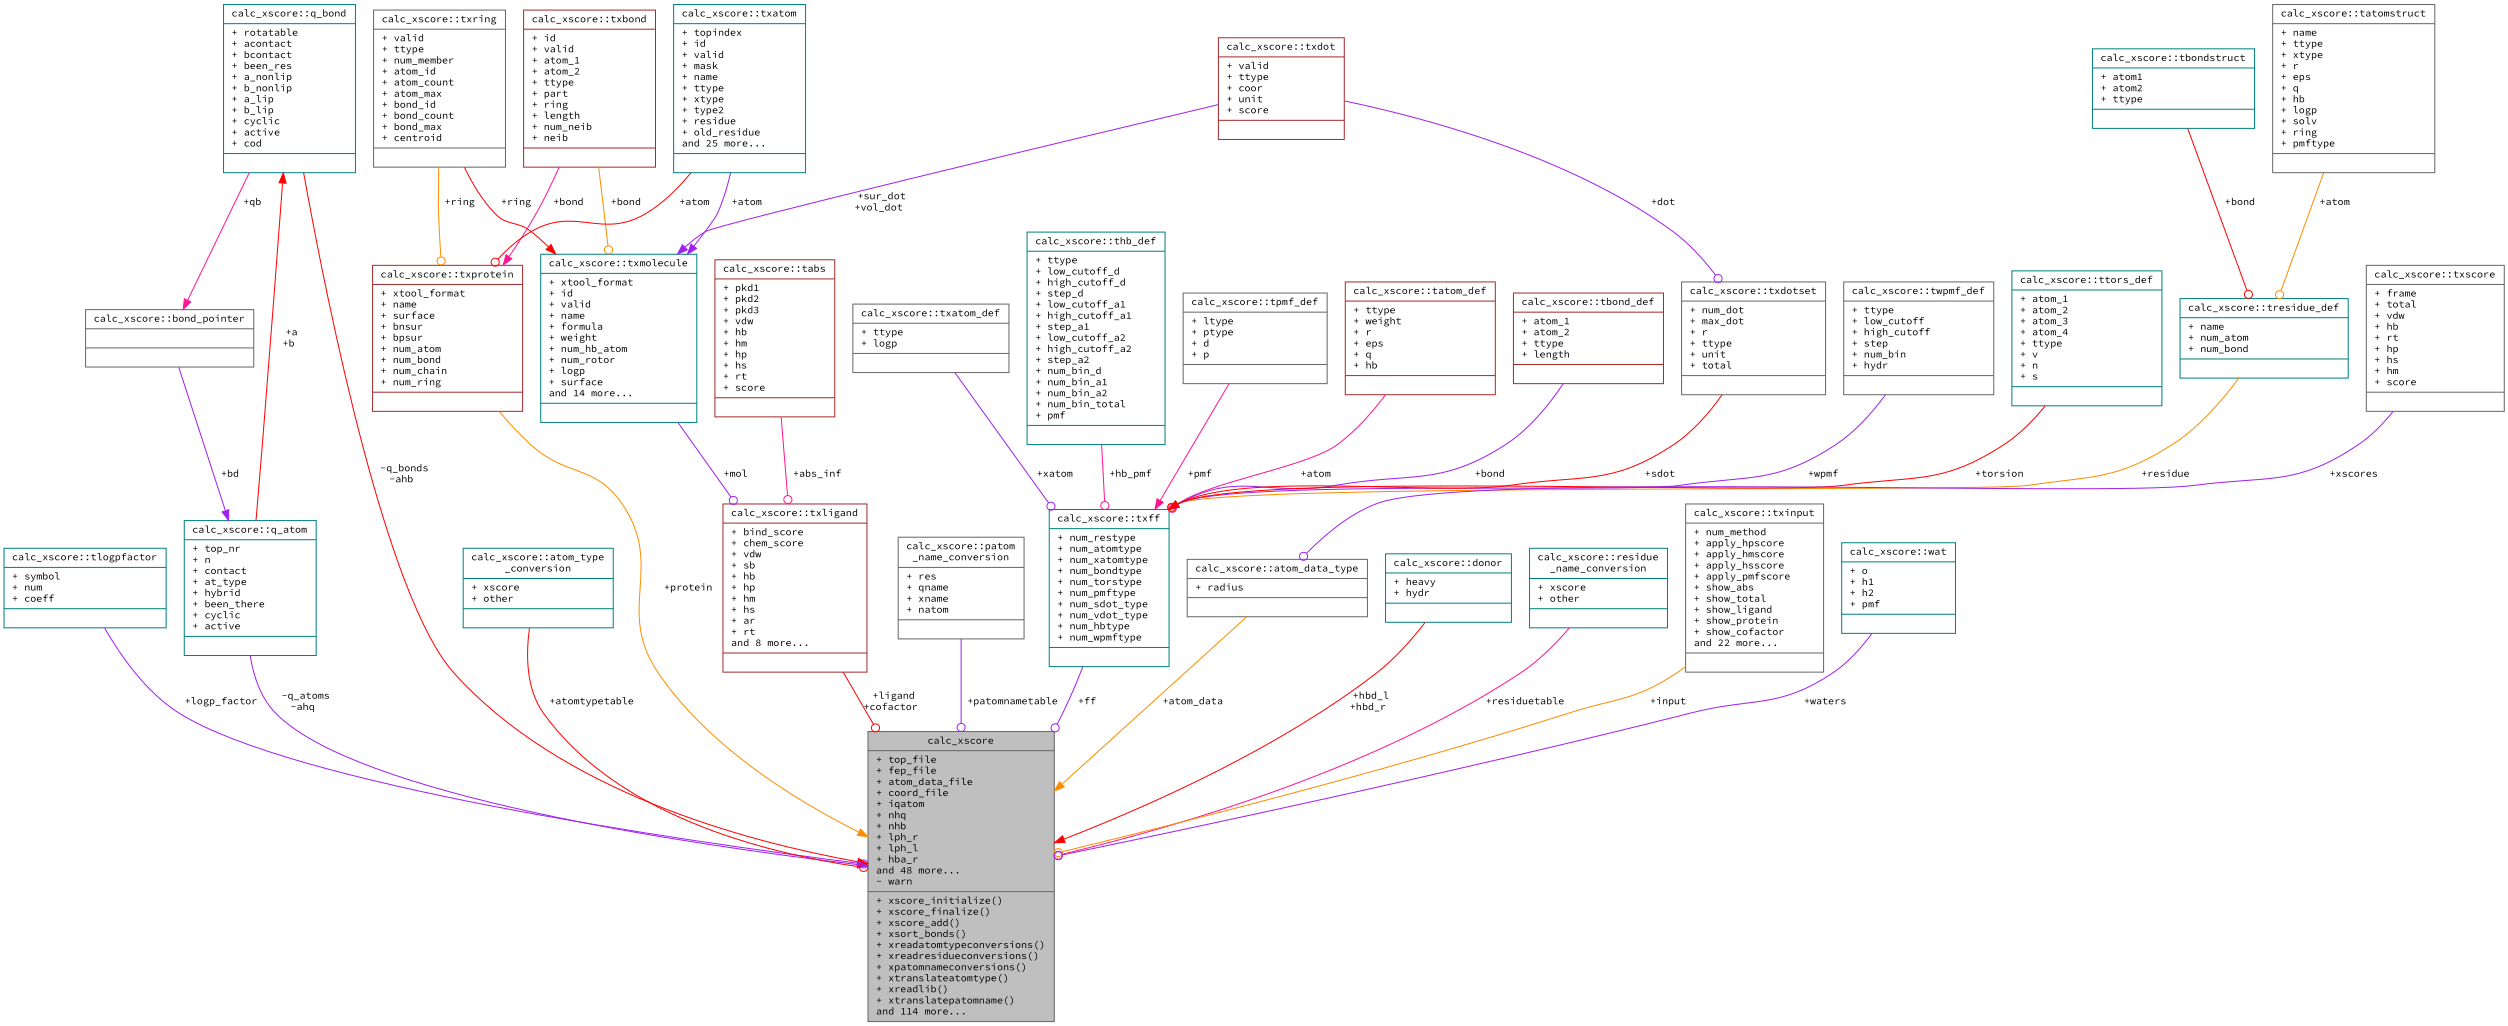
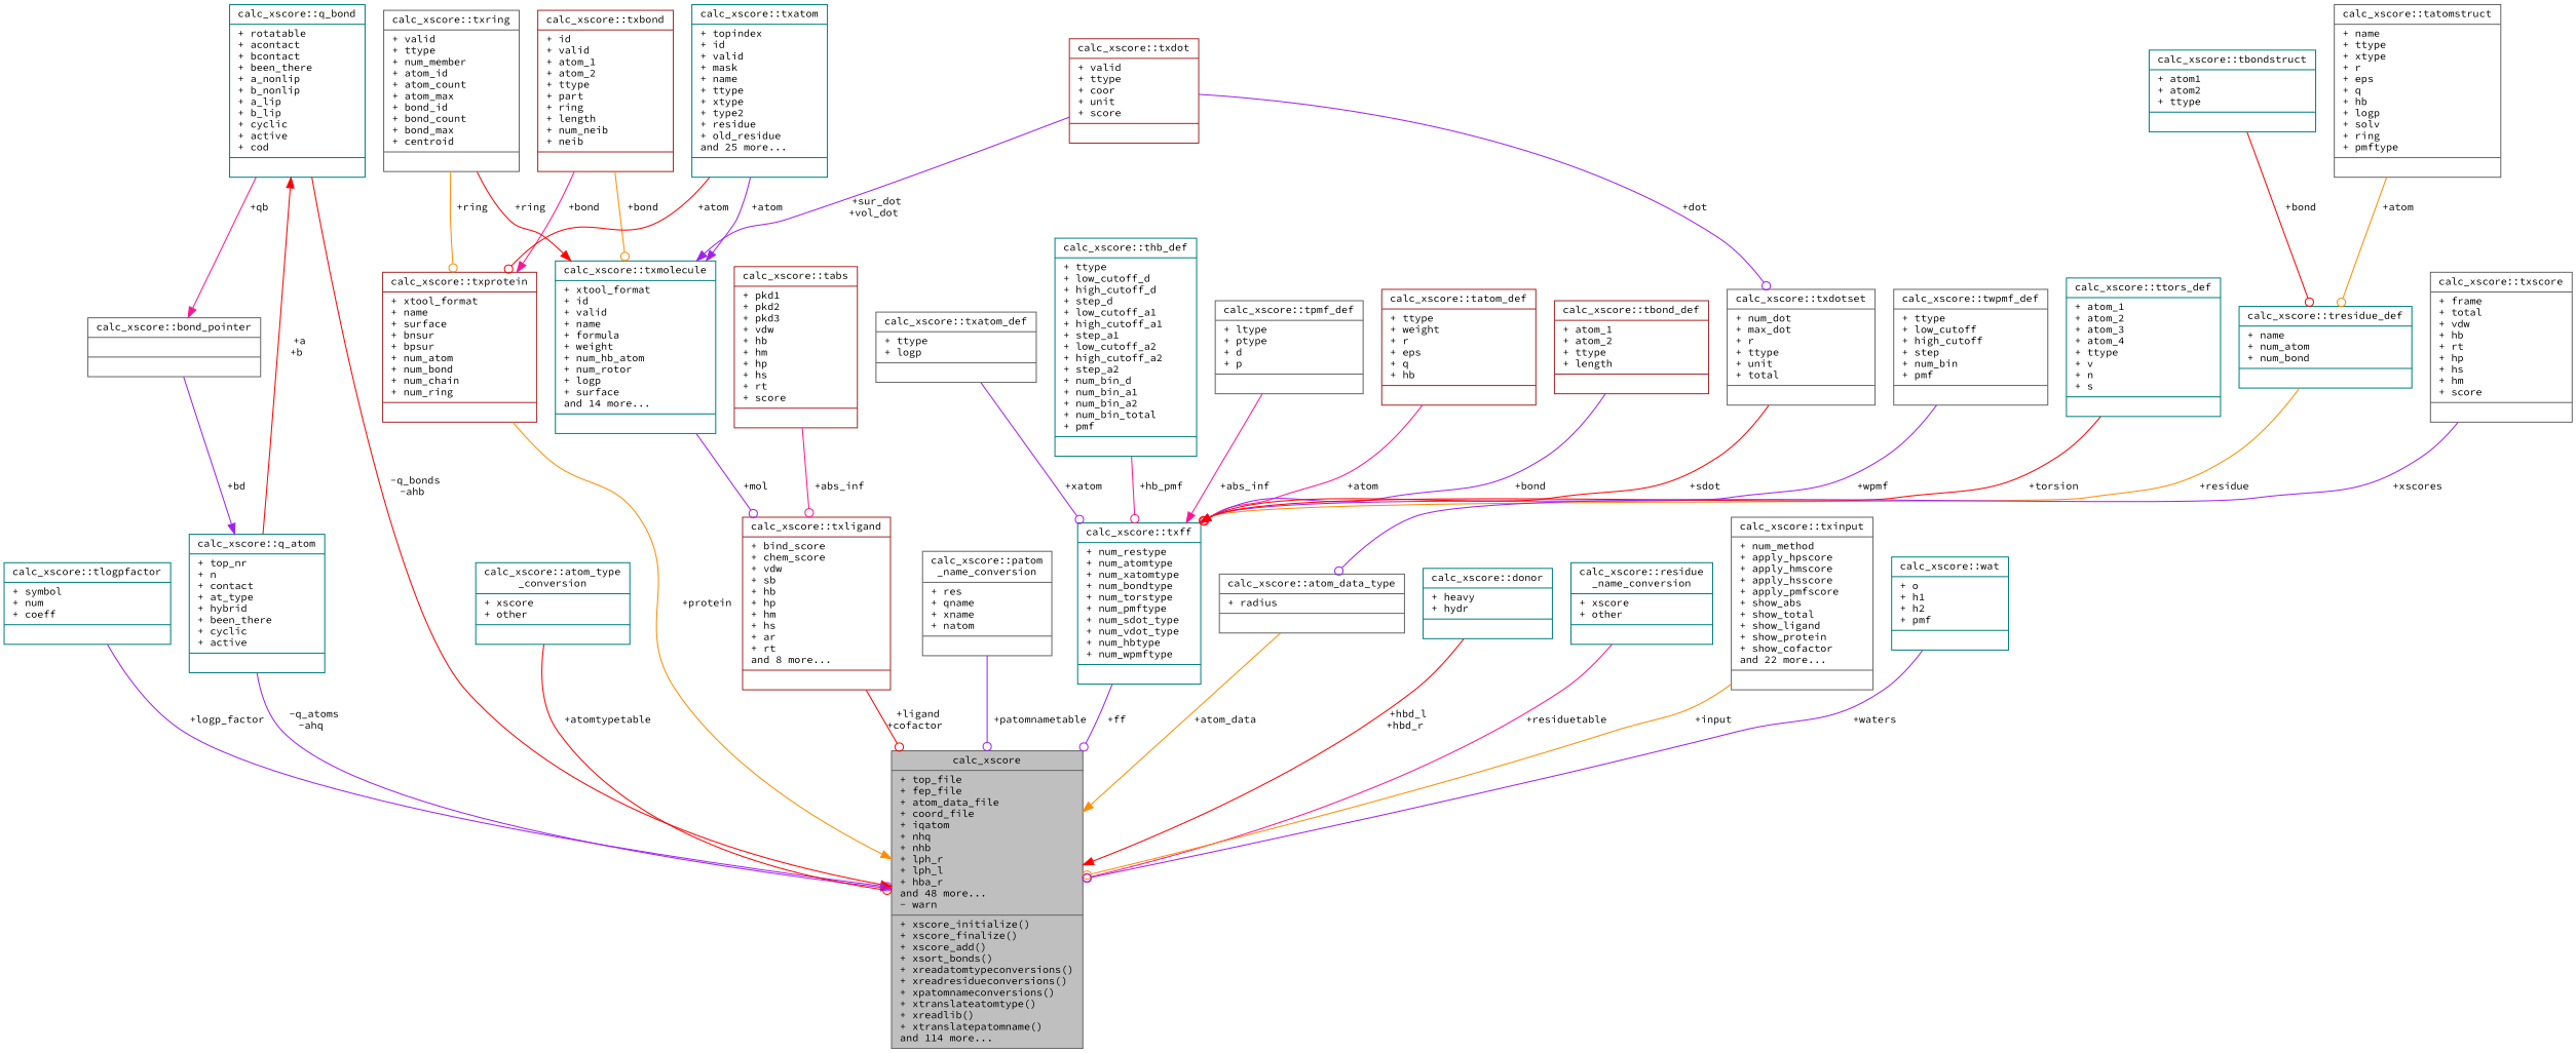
  digraph {
    fontname="Source Code Pro"
    node [color=teal fillcolor=white fontname="Source Code Pro" fontsize=10 shape=record style=filled]
    edge [arrowhead=odot color=purple fontname="Source Code Pro" fontsize=10 labelfontname=Helvetica labelfontsize=10 style=solid]
    n1 [color=gray40 fillcolor=grey75 fontcolor=black height=0.2 label="{calc_xscore\n|+ top_file\l+ fep_file\l+ atom_data_file\l+ coord_file\l+ iqatom\l+ nhq\l+ nhb\l+ lph_r\l+ lph_l\l+ hba_r\land 48 more...\l- warn\l|+ xscore_initialize()\l+ xscore_finalize()\l+ xscore_add()\l+ xsort_bonds()\l+ xreadatomtypeconversions()\l+ xreadresidueconversions()\l+ xpatomnameconversions()\l+ xtranslateatomtype()\l+ xreadlib()\l+ xtranslatepatomname()\land 114 more...\l}" width=0.4]
    n2 [height=0.2 label="{calc_xscore::tlogpfactor\n|+ symbol\l+ num\l+ coeff\l|}" width=0.4]
-   n3 [height=0.2 label="{calc_xscore::q_bond\n|+ rotatable\l+ acontact\l+ bcontact\l+ been_res\l+ a_nonlip\l+ b_nonlip\l+ a_lip\l+ b_lip\l+ cyclic\l+ active\l+ cod\l|}" width=0.4]
+   n3 [height=0.2 label="{calc_xscore::q_bond\n|+ rotatable\l+ acontact\l+ bcontact\l+ been_there\l+ a_nonlip\l+ b_nonlip\l+ a_lip\l+ b_lip\l+ cyclic\l+ active\l+ cod\l|}" width=0.4]
    n4 [color=gray40 height=0.2 label="{calc_xscore::bond_pointer\n||}" width=0.4]
    n5 [height=0.2 label="{calc_xscore::q_atom\n|+ top_nr\l+ n\l+ contact\l+ at_type\l+ hybrid\l+ been_there\l+ cyclic\l+ active\l|}" width=0.4]
    n6 [height=0.2 label="{calc_xscore::atom_type\l_conversion\n|+ xscore\l+ other\l|}" width=0.4]
    n7 [color=brown height=0.2 label="{calc_xscore::txprotein\n|+ xtool_format\l+ name\l+ surface\l+ bnsur\l+ bpsur\l+ num_atom\l+ num_bond\l+ num_chain\l+ num_ring\l|}" width=0.4]
    n8 [color=gray40 height=0.2 label="{calc_xscore::txring\n|+ valid\l+ ttype\l+ num_member\l+ atom_id\l+ atom_count\l+ atom_max\l+ bond_id\l+ bond_count\l+ bond_max\l+ centroid\l|}" width=0.4]
    n9 [height=0.2 label="{calc_xscore::txmolecule\n|+ xtool_format\l+ id\l+ valid\l+ name\l+ formula\l+ weight\l+ num_hb_atom\l+ num_rotor\l+ logp\l+ surface\land 14 more...\l|}" width=0.4]
    n10 [color=brown height=0.2 label="{calc_xscore::txligand\n|+ bind_score\l+ chem_score\l+ vdw\l+ sb\l+ hb\l+ hp\l+ hm\l+ hs\l+ ar\l+ rt\land 8 more...\l|}" width=0.4]
    n11 [color=brown height=0.2 label="{calc_xscore::txbond\n|+ id\l+ valid\l+ atom_1\l+ atom_2\l+ ttype\l+ part\l+ ring\l+ length\l+ num_neib\l+ neib\l|}" width=0.4]
    n12 [height=0.2 label="{calc_xscore::txatom\n|+ topindex\l+ id\l+ valid\l+ mask\l+ name\l+ ttype\l+ xtype\l+ type2\l+ residue\l+ old_residue\land 25 more...\l|}" width=0.4]
    n13 [color=gray40 height=0.2 label="{calc_xscore::patom\l_name_conversion\n|+ res\l+ qname\l+ xname\l+ natom\l|}" width=0.4]
    n14 [height=0.2 label="{calc_xscore::txff\n|+ num_restype\l+ num_atomtype\l+ num_xatomtype\l+ num_bondtype\l+ num_torstype\l+ num_pmftype\l+ num_sdot_type\l+ num_vdot_type\l+ num_hbtype\l+ num_wpmftype\l|}" width=0.4]
    n15 [color=gray40 height=0.2 label="{calc_xscore::txatom_def\n|+ ttype\l+ logp\l|}" width=0.4]
    n16 [height=0.2 label="{calc_xscore::thb_def\n|+ ttype\l+ low_cutoff_d\l+ high_cutoff_d\l+ step_d\l+ low_cutoff_a1\l+ high_cutoff_a1\l+ step_a1\l+ low_cutoff_a2\l+ high_cutoff_a2\l+ step_a2\l+ num_bin_d\l+ num_bin_a1\l+ num_bin_a2\l+ num_bin_total\l+ pmf\l|}" width=0.4]
    n17 [color=gray40 height=0.2 label="{calc_xscore::tpmf_def\n|+ ltype\l+ ptype\l+ d\l+ p\l|}" width=0.4]
    n18 [color=brown height=0.2 label="{calc_xscore::tatom_def\n|+ ttype\l+ weight\l+ r\l+ eps\l+ q\l+ hb\l|}" width=0.4]
    n19 [color=brown height=0.2 label="{calc_xscore::tbond_def\n|+ atom_1\l+ atom_2\l+ ttype\l+ length\l|}" width=0.4]
    n20 [height=0.2 label="{calc_xscore::tresidue_def\n|+ name\l+ num_atom\l+ num_bond\l|}" width=0.4]
    n21 [height=0.2 label="{calc_xscore::tbondstruct\n|+ atom1\l+ atom2\l+ ttype\l|}" width=0.4]
    n22 [color=gray40 height=0.2 label="{calc_xscore::tatomstruct\n|+ name\l+ ttype\l+ xtype\l+ r\l+ eps\l+ q\l+ hb\l+ logp\l+ solv\l+ ring\l+ pmftype\l|}" width=0.4]
-   n23 [color=gray40 height=0.2 label="{calc_xscore::twpmf_def\n|+ ttype\l+ low_cutoff\l+ high_cutoff\l+ step\l+ num_bin\l+ hydr\l|}" width=0.4]
+   n23 [color=gray40 height=0.2 label="{calc_xscore::twpmf_def\n|+ ttype\l+ low_cutoff\l+ high_cutoff\l+ step\l+ num_bin\l+ pmf\l|}" width=0.4]
    n24 [height=0.2 label="{calc_xscore::ttors_def\n|+ atom_1\l+ atom_2\l+ atom_3\l+ atom_4\l+ ttype\l+ v\l+ n\l+ s\l|}" width=0.4]
    n25 [color=gray40 height=0.2 label="{calc_xscore::txdotset\n|+ num_dot\l+ max_dot\l+ r\l+ ttype\l+ unit\l+ total\l|}" width=0.4]
    n26 [color=brown height=0.2 label="{calc_xscore::txdot\n|+ valid\l+ ttype\l+ coor\l+ unit\l+ score\l|}" width=0.4]
    n27 [color=gray40 height=0.2 label="{calc_xscore::atom_data_type\n|+ radius\l|}" width=0.4]
    n28 [height=0.2 label="{calc_xscore::donor\n|+ heavy\l+ hydr\l|}" width=0.4]
    n29 [height=0.2 label="{calc_xscore::residue\l_name_conversion\n|+ xscore\l+ other\l|}" width=0.4]
    n30 [color=gray40 height=0.2 label="{calc_xscore::txinput\n|+ num_method\l+ apply_hpscore\l+ apply_hmscore\l+ apply_hsscore\l+ apply_pmfscore\l+ show_abs\l+ show_total\l+ show_ligand\l+ show_protein\l+ show_cofactor\land 22 more...\l|}" width=0.4]
    n31 [color=gray40 height=0.2 label="{calc_xscore::txscore\n|+ frame\l+ total\l+ vdw\l+ hb\l+ rt\l+ hp\l+ hs\l+ hm\l+ score\l|}" width=0.4]
    n32 [height=0.2 label="{calc_xscore::wat\n|+ o\l+ h1\l+ h2\l+ pmf\l|}" width=0.4]
    n33 [color=brown height=0.2 label="{calc_xscore::tabs\n|+ pkd1\l+ pkd2\l+ pkd3\l+ vdw\l+ hb\l+ hm\l+ hp\l+ hs\l+ rt\l+ score\l|}" width=0.4]
    n2 -> n1 [label=" +logp_factor"]
    n3 -> n1 [arrowhead=normal color=red label=" -q_bonds\n-ahb"]
    n3 -> n4 [arrowhead=normal color=deeppink label=" +qb"]
    n4 -> n5 [arrowhead=normal label=" +bd"]
    n5 -> n1 [arrowhead=normal label=" -q_atoms\n-ahq"]
    n5 -> n3 [arrowhead=normal color=red label=" +a\n+b"]
    n6 -> n1 [color=red label=" +atomtypetable"]
    n7 -> n1 [arrowhead=normal color=darkorange label=" +protein"]
    n8 -> n7 [color=darkorange label=" +ring"]
    n8 -> n9 [arrowhead=normal color=red label=" +ring"]
    n9 -> n10 [label=" +mol"]
    n10 -> n1 [color=red label=" +ligand\n+cofactor"]
    n11 -> n7 [arrowhead=normal color=deeppink label=" +bond"]
    n11 -> n9 [color=darkorange label=" +bond"]
    n12 -> n7 [color=red label=" +atom"]
    n12 -> n9 [arrowhead=normal label=" +atom"]
    n13 -> n1 [label=" +patomnametable"]
    n14 -> n1 [label=" +ff"]
    n15 -> n14 [label=" +xatom"]
    n16 -> n14 [color=deeppink label=" +hb_pmf"]
-   n17 -> n14 [arrowhead=normal color=deeppink label=" +pmf"]
+   n17 -> n14 [arrowhead=normal color=deeppink label=" +abs_inf"]
    n18 -> n14 [color=deeppink label=" +atom"]
    n19 -> n14 [arrowhead=normal label=" +bond"]
    n20 -> n14 [color=darkorange label=" +residue"]
    n21 -> n20 [color=red label=" +bond"]
    n22 -> n20 [color=darkorange label=" +atom"]
    n23 -> n14 [arrowhead=normal label=" +wpmf"]
    n24 -> n14 [color=red label=" +torsion"]
    n25 -> n14 [arrowhead=normal color=red label=" +sdot"]
    n26 -> n9 [arrowhead=normal label=" +sur_dot\n+vol_dot"]
    n26 -> n25 [label=" +dot"]
    n27 -> n1 [arrowhead=normal color=darkorange label=" +atom_data"]
    n28 -> n1 [arrowhead=normal color=red label=" +hbd_l\n+hbd_r"]
    n29 -> n1 [color=deeppink label=" +residuetable"]
    n30 -> n1 [color=darkorange label=" +input"]
    n31 -> n27 [label=" +xscores"]
    n32 -> n1 [label=" +waters"]
    n33 -> n10 [color=deeppink label=" +abs_inf"]
  }
